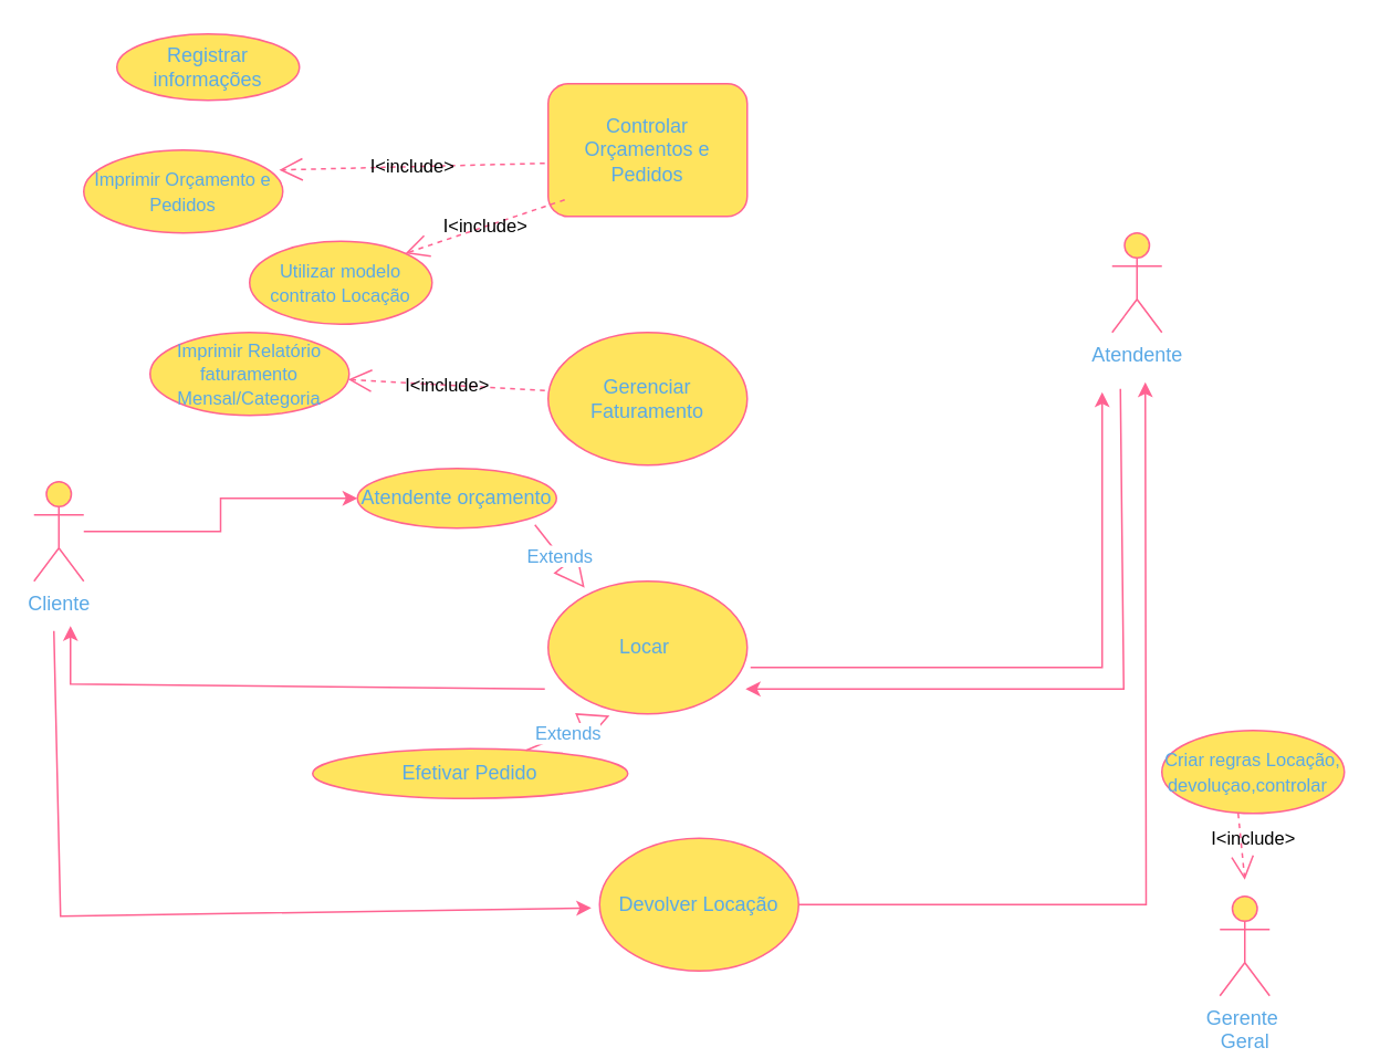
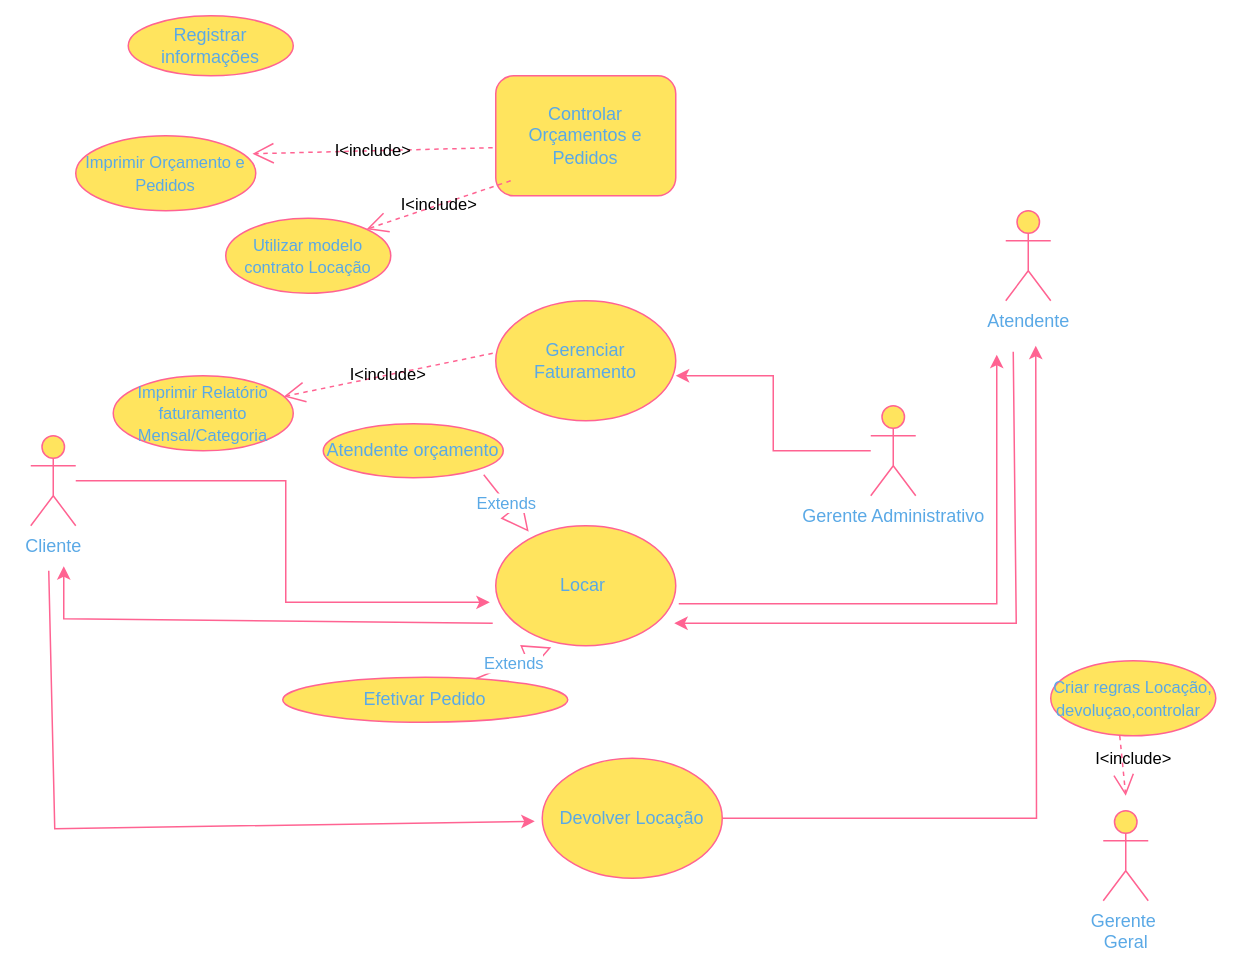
  <mxCell id="0" />
  <mxCell id="1" parent="0" />
- <mxCell id="2" style="edgeStyle=orthogonalEdgeStyle;rounded=0;orthogonalLoop=1;jettySize=auto;html=1;labelBackgroundColor=none;strokeColor=#FF6392;fontColor=default;" parent="1" source="3" target="26" edge="1"><mxGeometry relative="1" as="geometry" /></mxCell>
+ <mxCell id="2" style="edgeStyle=orthogonalEdgeStyle;rounded=0;orthogonalLoop=1;jettySize=auto;html=1;entryX=-0.033;entryY=0.638;entryDx=0;entryDy=0;entryPerimeter=0;labelBackgroundColor=none;strokeColor=#FF6392;fontColor=default;" parent="1" source="3" target="7" edge="1"><mxGeometry relative="1" as="geometry" /></mxCell>
  <mxCell id="3" value="Cliente" style="shape=umlActor;verticalLabelPosition=bottom;verticalAlign=top;html=1;outlineConnect=0;labelBackgroundColor=none;fillColor=#FFE45E;strokeColor=#FF6392;fontColor=#5AA9E6;" parent="1" vertex="1"><mxGeometry x="20" y="290" width="30" height="60" as="geometry" /></mxCell>
  <mxCell id="4" value="Atendente" style="shape=umlActor;verticalLabelPosition=bottom;verticalAlign=top;html=1;outlineConnect=0;labelBackgroundColor=none;fillColor=#FFE45E;strokeColor=#FF6392;fontColor=#5AA9E6;" parent="1" vertex="1"><mxGeometry x="670" y="140" width="30" height="60" as="geometry" /></mxCell>
  <mxCell id="5" value="Controlar Orçamentos e Pedidos" style="whiteSpace=wrap;html=1;labelBackgroundColor=none;fillColor=#FFE45E;strokeColor=#FF6392;fontColor=#5AA9E6;rounded=1;" parent="1" vertex="1"><mxGeometry x="330" y="50" width="120" height="80" as="geometry" /></mxCell>
  <mxCell id="6" value="Gerenciar Faturamento" style="ellipse;whiteSpace=wrap;html=1;labelBackgroundColor=none;fillColor=#FFE45E;strokeColor=#FF6392;fontColor=#5AA9E6;" parent="1" vertex="1"><mxGeometry x="330" y="200" width="120" height="80" as="geometry" /></mxCell>
  <mxCell id="7" value="Locar&amp;nbsp;" style="ellipse;whiteSpace=wrap;html=1;labelBackgroundColor=none;fillColor=#FFE45E;strokeColor=#FF6392;fontColor=#5AA9E6;" parent="1" vertex="1"><mxGeometry x="330" y="350" width="120" height="80" as="geometry" /></mxCell>
  <mxCell id="8" style="edgeStyle=orthogonalEdgeStyle;rounded=0;orthogonalLoop=1;jettySize=auto;html=1;labelBackgroundColor=none;strokeColor=#FF6392;fontColor=default;" parent="1" source="9" edge="1"><mxGeometry relative="1" as="geometry"><mxPoint x="690" y="230" as="targetPoint" /></mxGeometry></mxCell>
  <mxCell id="9" value="Devolver Locação" style="ellipse;whiteSpace=wrap;html=1;labelBackgroundColor=none;fillColor=#FFE45E;strokeColor=#FF6392;fontColor=#5AA9E6;" parent="1" vertex="1"><mxGeometry x="361" y="505" width="120" height="80" as="geometry" /></mxCell>
+ <mxCell id="10" style="edgeStyle=orthogonalEdgeStyle;rounded=0;orthogonalLoop=1;jettySize=auto;html=1;entryX=1;entryY=0.625;entryDx=0;entryDy=0;entryPerimeter=0;labelBackgroundColor=none;strokeColor=#FF6392;fontColor=default;" parent="1" source="11" target="6" edge="1"><mxGeometry relative="1" as="geometry" /></mxCell>
+ <mxCell id="11" value="Gerente Administrativo" style="shape=umlActor;verticalLabelPosition=bottom;verticalAlign=top;html=1;outlineConnect=0;labelBackgroundColor=none;fillColor=#FFE45E;strokeColor=#FF6392;fontColor=#5AA9E6;" parent="1" vertex="1"><mxGeometry x="580" y="270" width="30" height="60" as="geometry" /></mxCell>
  <mxCell id="12" value="Gerente&amp;nbsp;&lt;br&gt;Geral" style="shape=umlActor;verticalLabelPosition=bottom;verticalAlign=top;html=1;outlineConnect=0;labelBackgroundColor=none;fillColor=#FFE45E;strokeColor=#FF6392;fontColor=#5AA9E6;" parent="1" vertex="1"><mxGeometry x="735" y="540" width="30" height="60" as="geometry" /></mxCell>
- <mxCell id="13" value="Registrar informações" style="ellipse;whiteSpace=wrap;html=1;labelBackgroundColor=none;fillColor=#FFE45E;strokeColor=#FF6392;fontColor=#5AA9E6;" parent="1" vertex="1"><mxGeometry x="70" y="20" width="110" height="40" as="geometry" /></mxCell>
+ <mxCell id="13" value="Registrar informações" style="ellipse;whiteSpace=wrap;html=1;labelBackgroundColor=none;fillColor=#FFE45E;strokeColor=#FF6392;fontColor=#5AA9E6;" parent="1" vertex="1"><mxGeometry x="85" y="10" width="110" height="40" as="geometry" /></mxCell>
  <mxCell id="14" value="&lt;font style=&quot;font-size: 11px;&quot;&gt;Imprimir Orçamento e Pedidos&lt;/font&gt;" style="ellipse;whiteSpace=wrap;html=1;labelBackgroundColor=none;fillColor=#FFE45E;strokeColor=#FF6392;fontColor=#5AA9E6;" parent="1" vertex="1"><mxGeometry x="50" y="90" width="120" height="50" as="geometry" /></mxCell>
  <mxCell id="15" value="I&amp;lt;include&amp;gt;" style="endArrow=open;endSize=12;dashed=1;html=1;rounded=0;exitX=-0.017;exitY=0.6;exitDx=0;exitDy=0;entryX=0.982;entryY=0.24;entryDx=0;entryDy=0;entryPerimeter=0;exitPerimeter=0;labelBackgroundColor=none;strokeColor=#FF6392;fontColor=default;" parent="1" source="5" target="14" edge="1"><mxGeometry x="0.001" width="160" relative="1" as="geometry"><mxPoint x="220" y="150" as="sourcePoint" /><mxPoint x="330" y="160" as="targetPoint" /><mxPoint as="offset" /></mxGeometry></mxCell>
- <mxCell id="16" value="&lt;font style=&quot;font-size: 11px;&quot;&gt;Imprimir Relatório faturamento Mensal/Categoria&lt;/font&gt;" style="ellipse;whiteSpace=wrap;html=1;labelBackgroundColor=none;fillColor=#FFE45E;strokeColor=#FF6392;fontColor=#5AA9E6;" parent="1" vertex="1"><mxGeometry x="90" y="200" width="120" height="50" as="geometry" /></mxCell>
+ <mxCell id="16" value="&lt;font style=&quot;font-size: 11px;&quot;&gt;Imprimir Relatório faturamento Mensal/Categoria&lt;/font&gt;" style="ellipse;whiteSpace=wrap;html=1;labelBackgroundColor=none;fillColor=#FFE45E;strokeColor=#FF6392;fontColor=#5AA9E6;" parent="1" vertex="1"><mxGeometry x="75" y="250" width="120" height="50" as="geometry" /></mxCell>
  <mxCell id="17" value="I&amp;lt;include&amp;gt;" style="endArrow=open;endSize=12;dashed=1;html=1;rounded=0;labelBackgroundColor=none;strokeColor=#FF6392;fontColor=default;" parent="1" target="16" edge="1"><mxGeometry x="-0.004" width="160" relative="1" as="geometry"><mxPoint x="328" y="235" as="sourcePoint" /><mxPoint x="343" y="177" as="targetPoint" /><mxPoint as="offset" /></mxGeometry></mxCell>
  <mxCell id="18" value="&lt;span style=&quot;font-size: 11px;&quot;&gt;Utilizar modelo contrato Locação&lt;/span&gt;" style="ellipse;whiteSpace=wrap;html=1;labelBackgroundColor=none;fillColor=#FFE45E;strokeColor=#FF6392;fontColor=#5AA9E6;" parent="1" vertex="1"><mxGeometry x="150" y="145" width="110" height="50" as="geometry" /></mxCell>
  <mxCell id="19" value="I&amp;lt;include&amp;gt;" style="endArrow=open;endSize=12;dashed=1;html=1;rounded=0;exitX=0.083;exitY=0.875;exitDx=0;exitDy=0;exitPerimeter=0;entryX=1;entryY=0;entryDx=0;entryDy=0;labelBackgroundColor=none;strokeColor=#FF6392;fontColor=default;" parent="1" source="5" target="18" edge="1"><mxGeometry x="0.006" width="160" relative="1" as="geometry"><mxPoint x="200" y="140" as="sourcePoint" /><mxPoint x="361" y="122" as="targetPoint" /><mxPoint as="offset" /></mxGeometry></mxCell>
  <mxCell id="20" value="&lt;font style=&quot;font-size: 11px;&quot;&gt;Criar regras Locação, devoluçao,controlar&amp;nbsp;&amp;nbsp;&lt;/font&gt;" style="ellipse;whiteSpace=wrap;html=1;labelBackgroundColor=none;fillColor=#FFE45E;strokeColor=#FF6392;fontColor=#5AA9E6;" parent="1" vertex="1"><mxGeometry x="700" y="440" width="110" height="50" as="geometry" /></mxCell>
  <mxCell id="21" value="I&amp;lt;include&amp;gt;" style="endArrow=open;endSize=12;dashed=1;html=1;rounded=0;exitX=0.083;exitY=0.875;exitDx=0;exitDy=0;exitPerimeter=0;labelBackgroundColor=none;strokeColor=#FF6392;fontColor=default;" parent="1" edge="1"><mxGeometry x="-0.2" y="8" width="160" relative="1" as="geometry"><mxPoint x="746" y="490" as="sourcePoint" /><mxPoint x="750" y="530" as="targetPoint" /><mxPoint x="-1" as="offset" /></mxGeometry></mxCell>
  <mxCell id="22" value="" style="endArrow=classic;html=1;rounded=0;labelBackgroundColor=none;strokeColor=#FF6392;fontColor=default;" edge="1" parent="1"><mxGeometry width="50" height="50" relative="1" as="geometry"><mxPoint x="32" y="380" as="sourcePoint" /><mxPoint x="356" y="547" as="targetPoint" /><Array as="points"><mxPoint x="36" y="552" /></Array></mxGeometry></mxCell>
  <mxCell id="23" value="" style="endArrow=classic;html=1;rounded=0;labelBackgroundColor=none;strokeColor=#FF6392;fontColor=default;" edge="1" parent="1"><mxGeometry width="50" height="50" relative="1" as="geometry"><mxPoint x="452" y="402" as="sourcePoint" /><mxPoint x="664" y="236" as="targetPoint" /><Array as="points"><mxPoint x="664" y="402" /></Array></mxGeometry></mxCell>
  <mxCell id="24" value="" style="endArrow=classic;html=1;rounded=0;labelBackgroundColor=none;strokeColor=#FF6392;fontColor=default;" edge="1" parent="1"><mxGeometry width="50" height="50" relative="1" as="geometry"><mxPoint x="675" y="234" as="sourcePoint" /><mxPoint x="449" y="415" as="targetPoint" /><Array as="points"><mxPoint x="677" y="415" /></Array></mxGeometry></mxCell>
  <mxCell id="25" value="" style="endArrow=classic;html=1;rounded=0;labelBackgroundColor=none;strokeColor=#FF6392;fontColor=default;" edge="1" parent="1"><mxGeometry width="50" height="50" relative="1" as="geometry"><mxPoint x="328" y="415" as="sourcePoint" /><mxPoint x="42" y="377" as="targetPoint" /><Array as="points"><mxPoint x="42" y="412" /></Array></mxGeometry></mxCell>
  <mxCell id="26" value="Atendente orçamento" style="ellipse;whiteSpace=wrap;html=1;strokeColor=#FF6392;fontColor=#5AA9E6;fillColor=#FFE45E;" vertex="1" parent="1"><mxGeometry x="215" y="282" width="120" height="36" as="geometry" /></mxCell>
  <mxCell id="27" value="Extends" style="endArrow=block;endSize=16;endFill=0;html=1;rounded=0;strokeColor=#FF6392;fontColor=#5AA9E6;fillColor=#FFE45E;entryX=0.183;entryY=0.05;entryDx=0;entryDy=0;entryPerimeter=0;" edge="1" parent="1" target="7"><mxGeometry width="160" relative="1" as="geometry"><mxPoint x="322" y="316" as="sourcePoint" /><mxPoint x="482" y="316" as="targetPoint" /></mxGeometry></mxCell>
  <mxCell id="28" value="Efetivar Pedido" style="ellipse;whiteSpace=wrap;html=1;strokeColor=#FF6392;fontColor=#5AA9E6;fillColor=#FFE45E;" vertex="1" parent="1"><mxGeometry x="188" y="451" width="190" height="30" as="geometry" /></mxCell>
  <mxCell id="29" value="Extends" style="endArrow=block;endSize=16;endFill=0;html=1;rounded=0;strokeColor=#FF6392;fontColor=#5AA9E6;fillColor=#FFE45E;" edge="1" parent="1" source="28"><mxGeometry width="160" relative="1" as="geometry"><mxPoint x="322" y="463" as="sourcePoint" /><mxPoint x="367" y="431" as="targetPoint" /></mxGeometry></mxCell>
